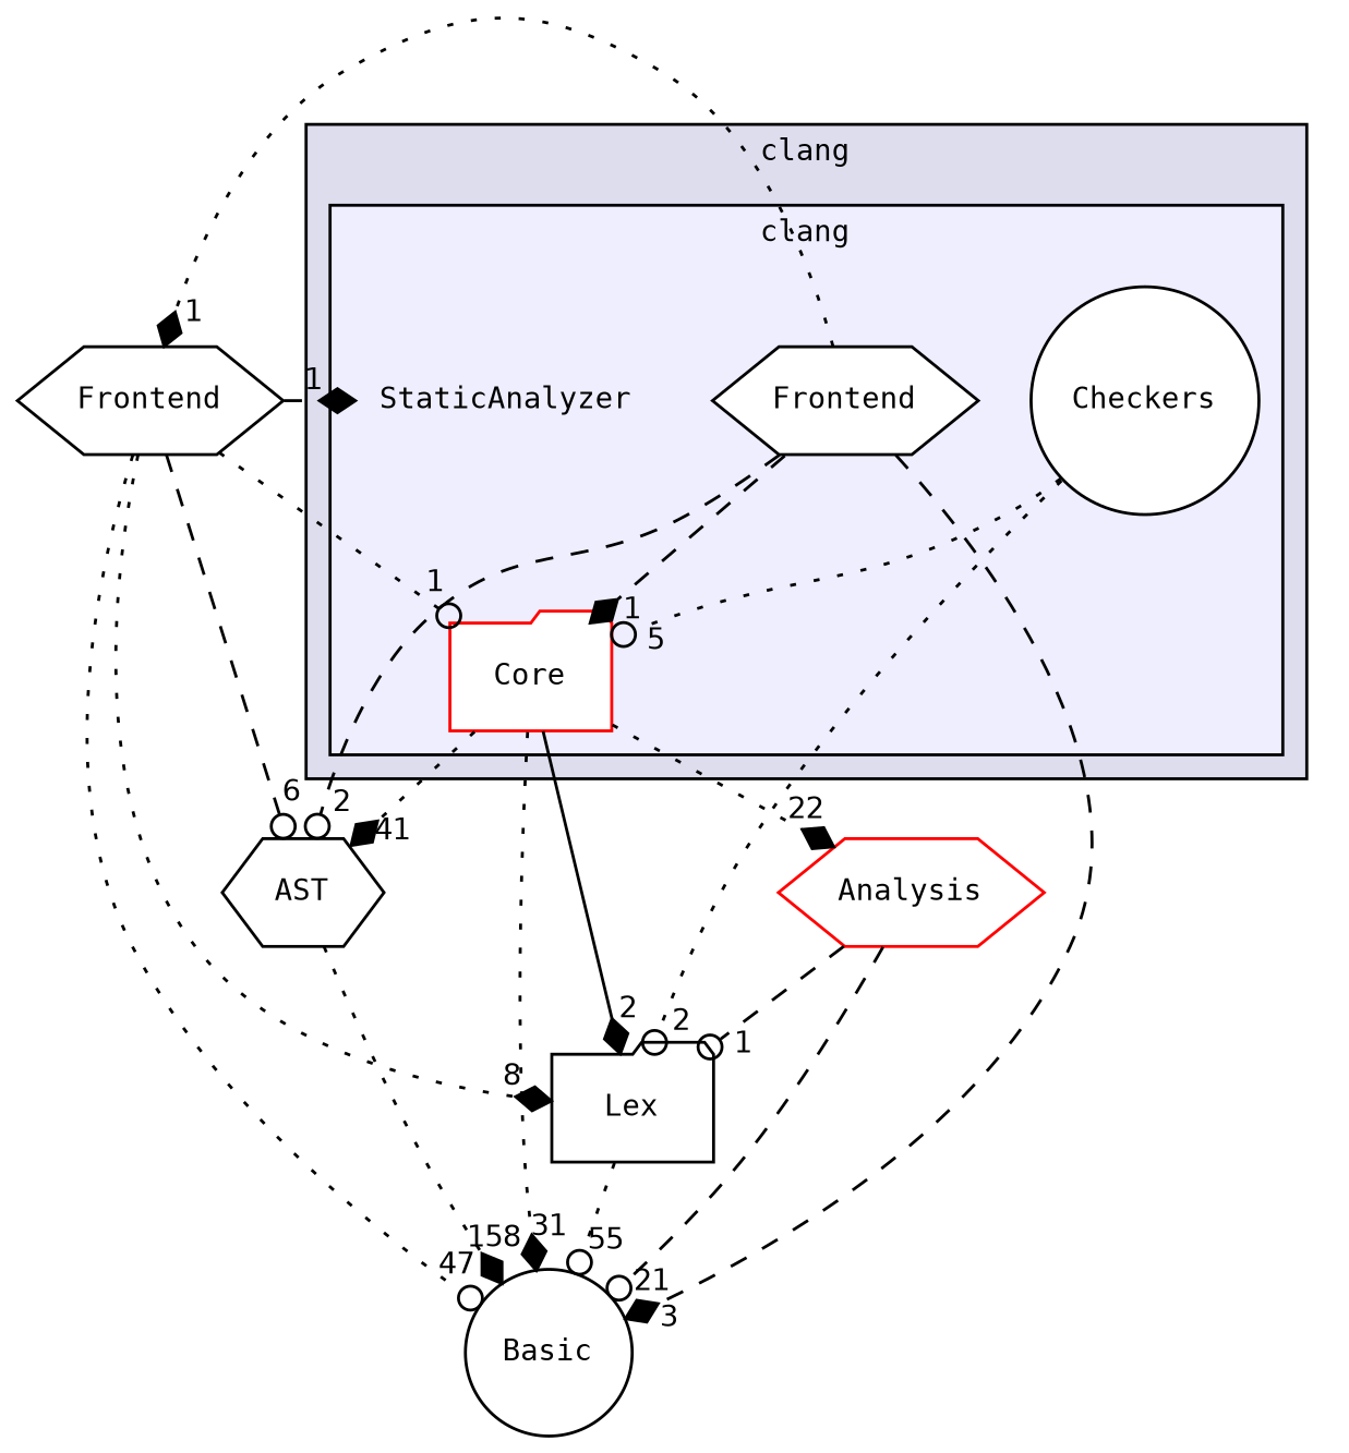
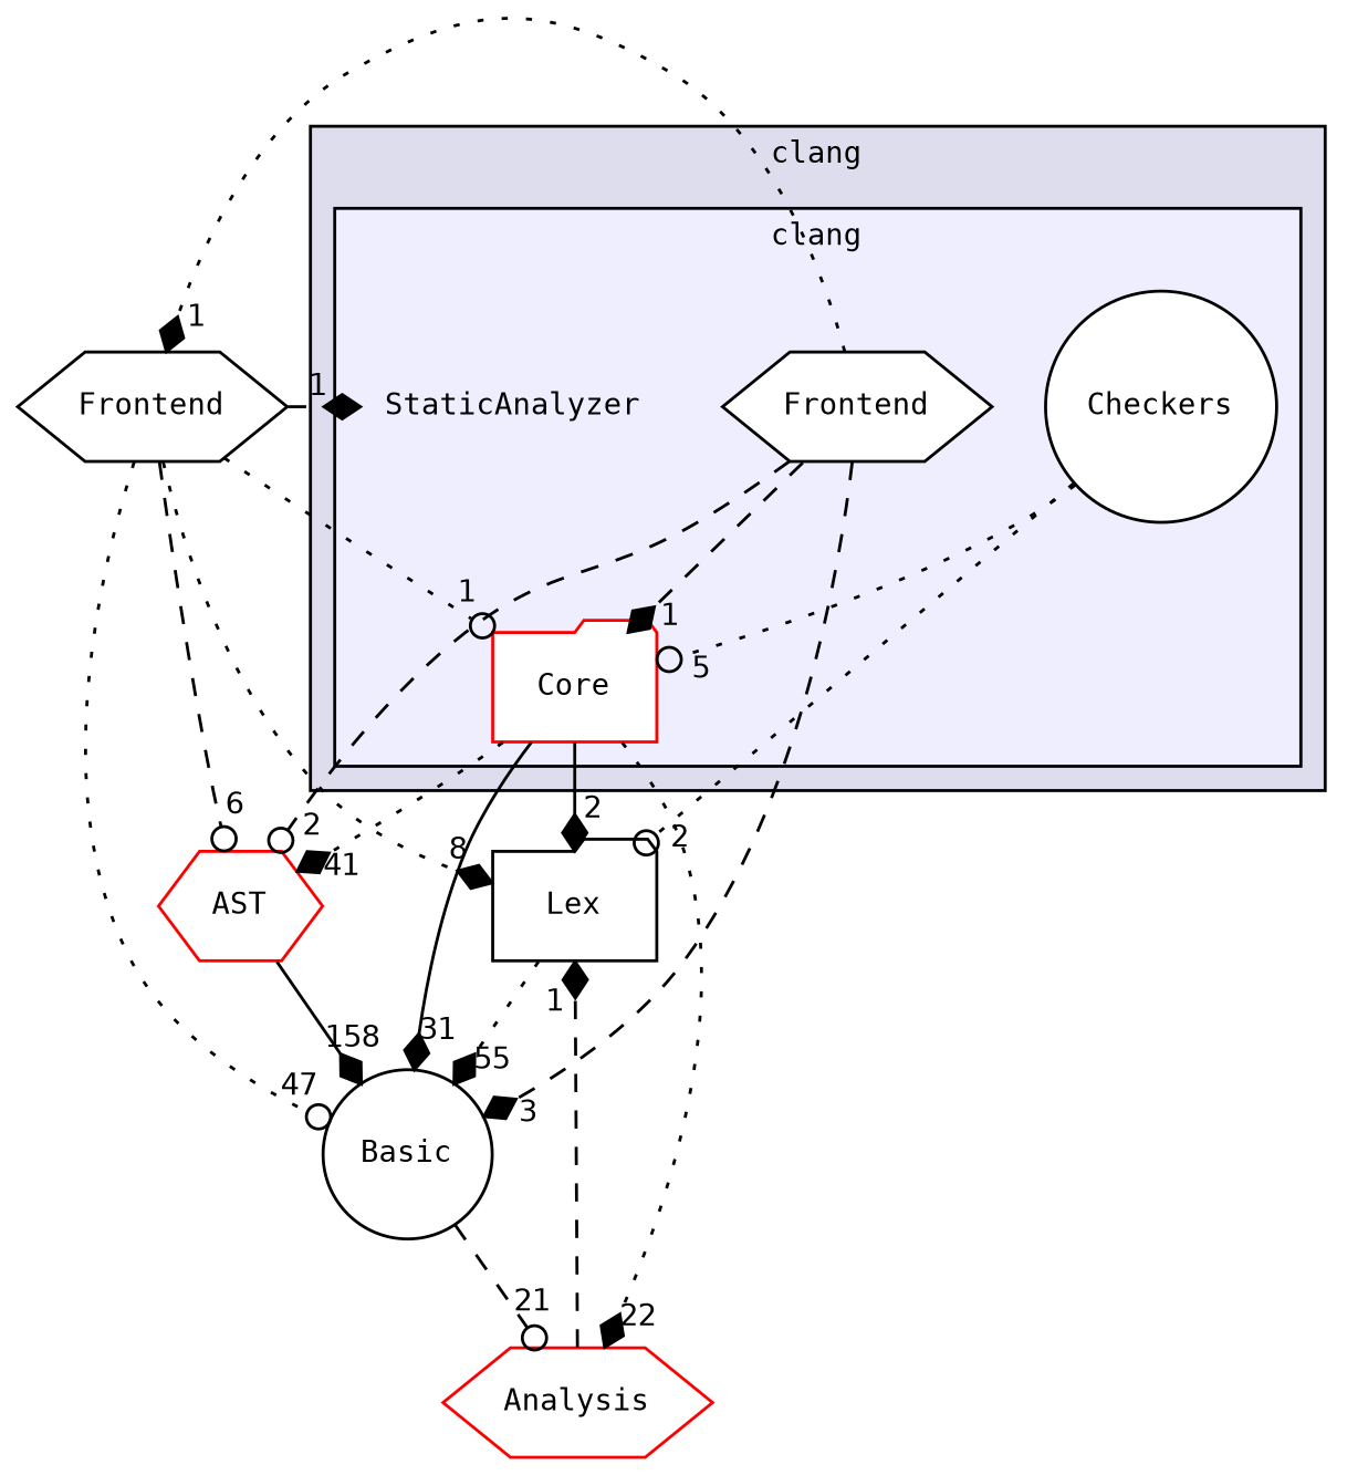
  digraph {
    compound=true
    fontname="DejaVu Sans Mono"
    node [fontname="DejaVu Sans Mono" fontsize=10 shape=hexagon]
    edge [arrowhead=diamond fontname="DejaVu Sans Mono" headlabel=1 labeldistance=1.5 labelfontname=Helvetica labelfontsize=10 style=dotted]
    n1 [label=StaticAnalyzer shape=plaintext]
    n2 [color=black fillcolor=white label=Checkers shape=circle style=filled]
    n3 [color=red fillcolor=white label=Core shape=folder style=filled]
    n4 [color=black fillcolor=white label=Frontend style=filled]
    n5 [label=Lex shape=folder]
-   n6 [label=AST]
+   n6 [label=AST color=red]
    n7 [color=red label=Analysis]
    n8 [label=Basic shape=circle]
    n9 [label=Frontend]
    subgraph cluster_1 {
      bgcolor="#ddddee"
      fontsize=10
      label=clang
      pencolor=black
      subgraph cluster_2 {
        bgcolor="#eeeeff"
        fontsize=10
        label=clang
        pencolor=black
        n1
        n2
        n3
        n4
      }
    }
    n2 -> n3 [arrowhead=odot headlabel=5]
    n2 -> n5 [arrowhead=odot headlabel=2]
    n3 -> n5 [headlabel=2 style=solid]
    n3 -> n6 [headlabel=41]
    n3 -> n7 [headlabel=22]
-   n3 -> n8 [headlabel=31]
+   n3 -> n8 [headlabel=31 style=solid]
    n4 -> n3 [style=dashed]
    n4 -> n6 [arrowhead=odot headlabel=2 style=dashed]
    n4 -> n8 [headlabel=3 style=dashed]
    n4 -> n9
-   n5 -> n8 [arrowhead=odot headlabel=55]
-   n6 -> n8 [headlabel=158]
-   n7 -> n5 [arrowhead=odot style=dashed]
-   n7 -> n8 [arrowhead=odot headlabel=21 style=dashed]
+   n5 -> n8 [headlabel=55]
+   n6 -> n8 [headlabel=158 style=solid]
+   n7 -> n5 [style=dashed]
+   n8 -> n7 [arrowhead=odot headlabel=21 style=dashed]
    n9 -> n1 [style=dashed]
    n9 -> n3 [arrowhead=odot]
    n9 -> n5 [headlabel=8]
    n9 -> n6 [arrowhead=odot headlabel=6 style=dashed]
    n9 -> n8 [arrowhead=odot headlabel=47]
  }
